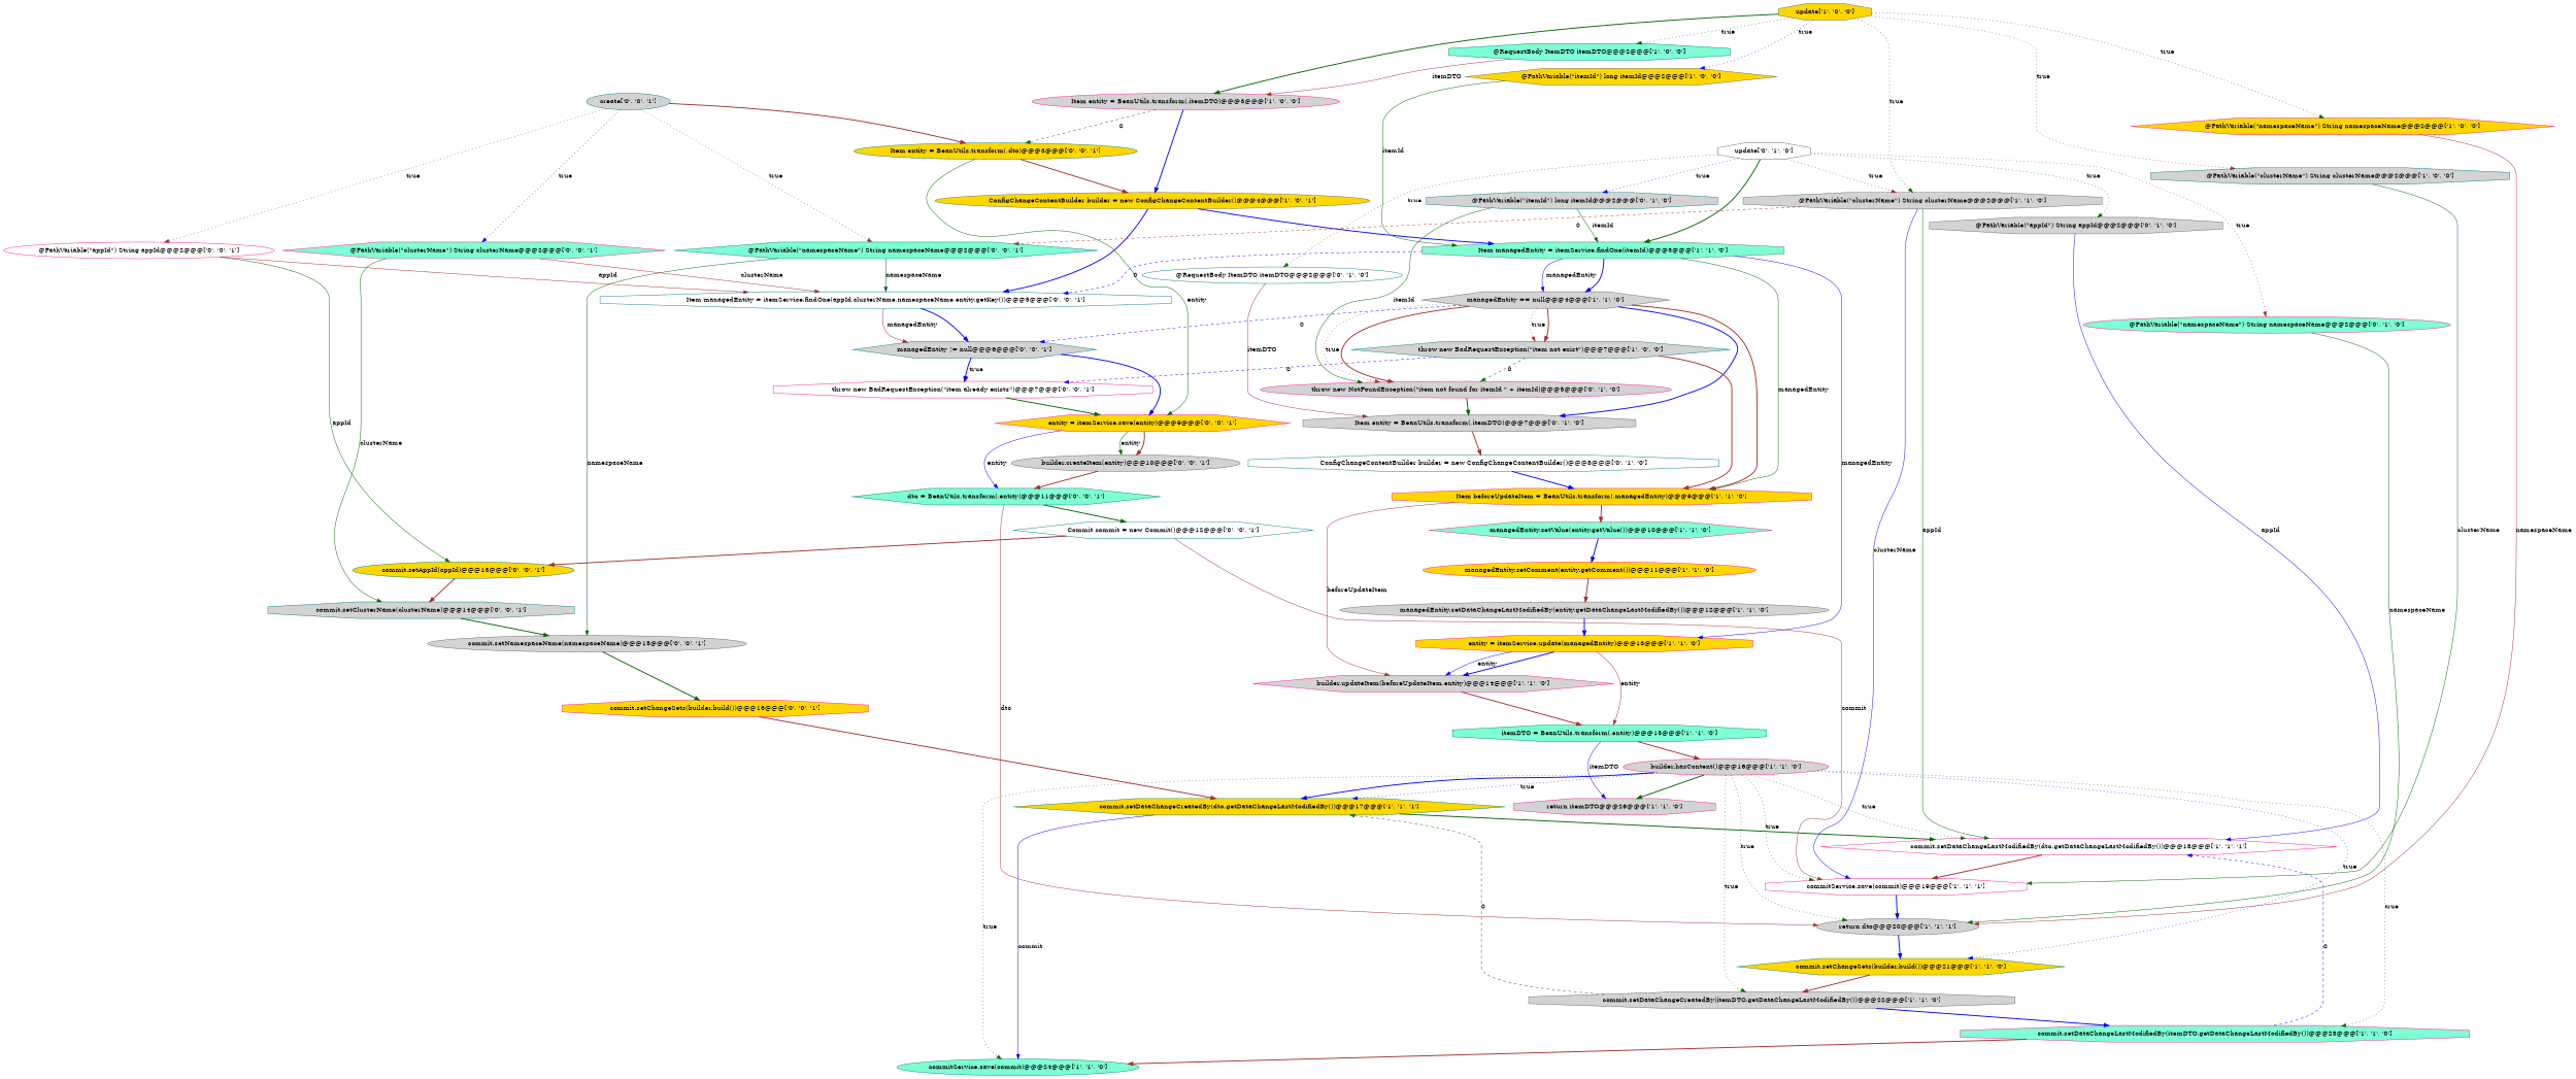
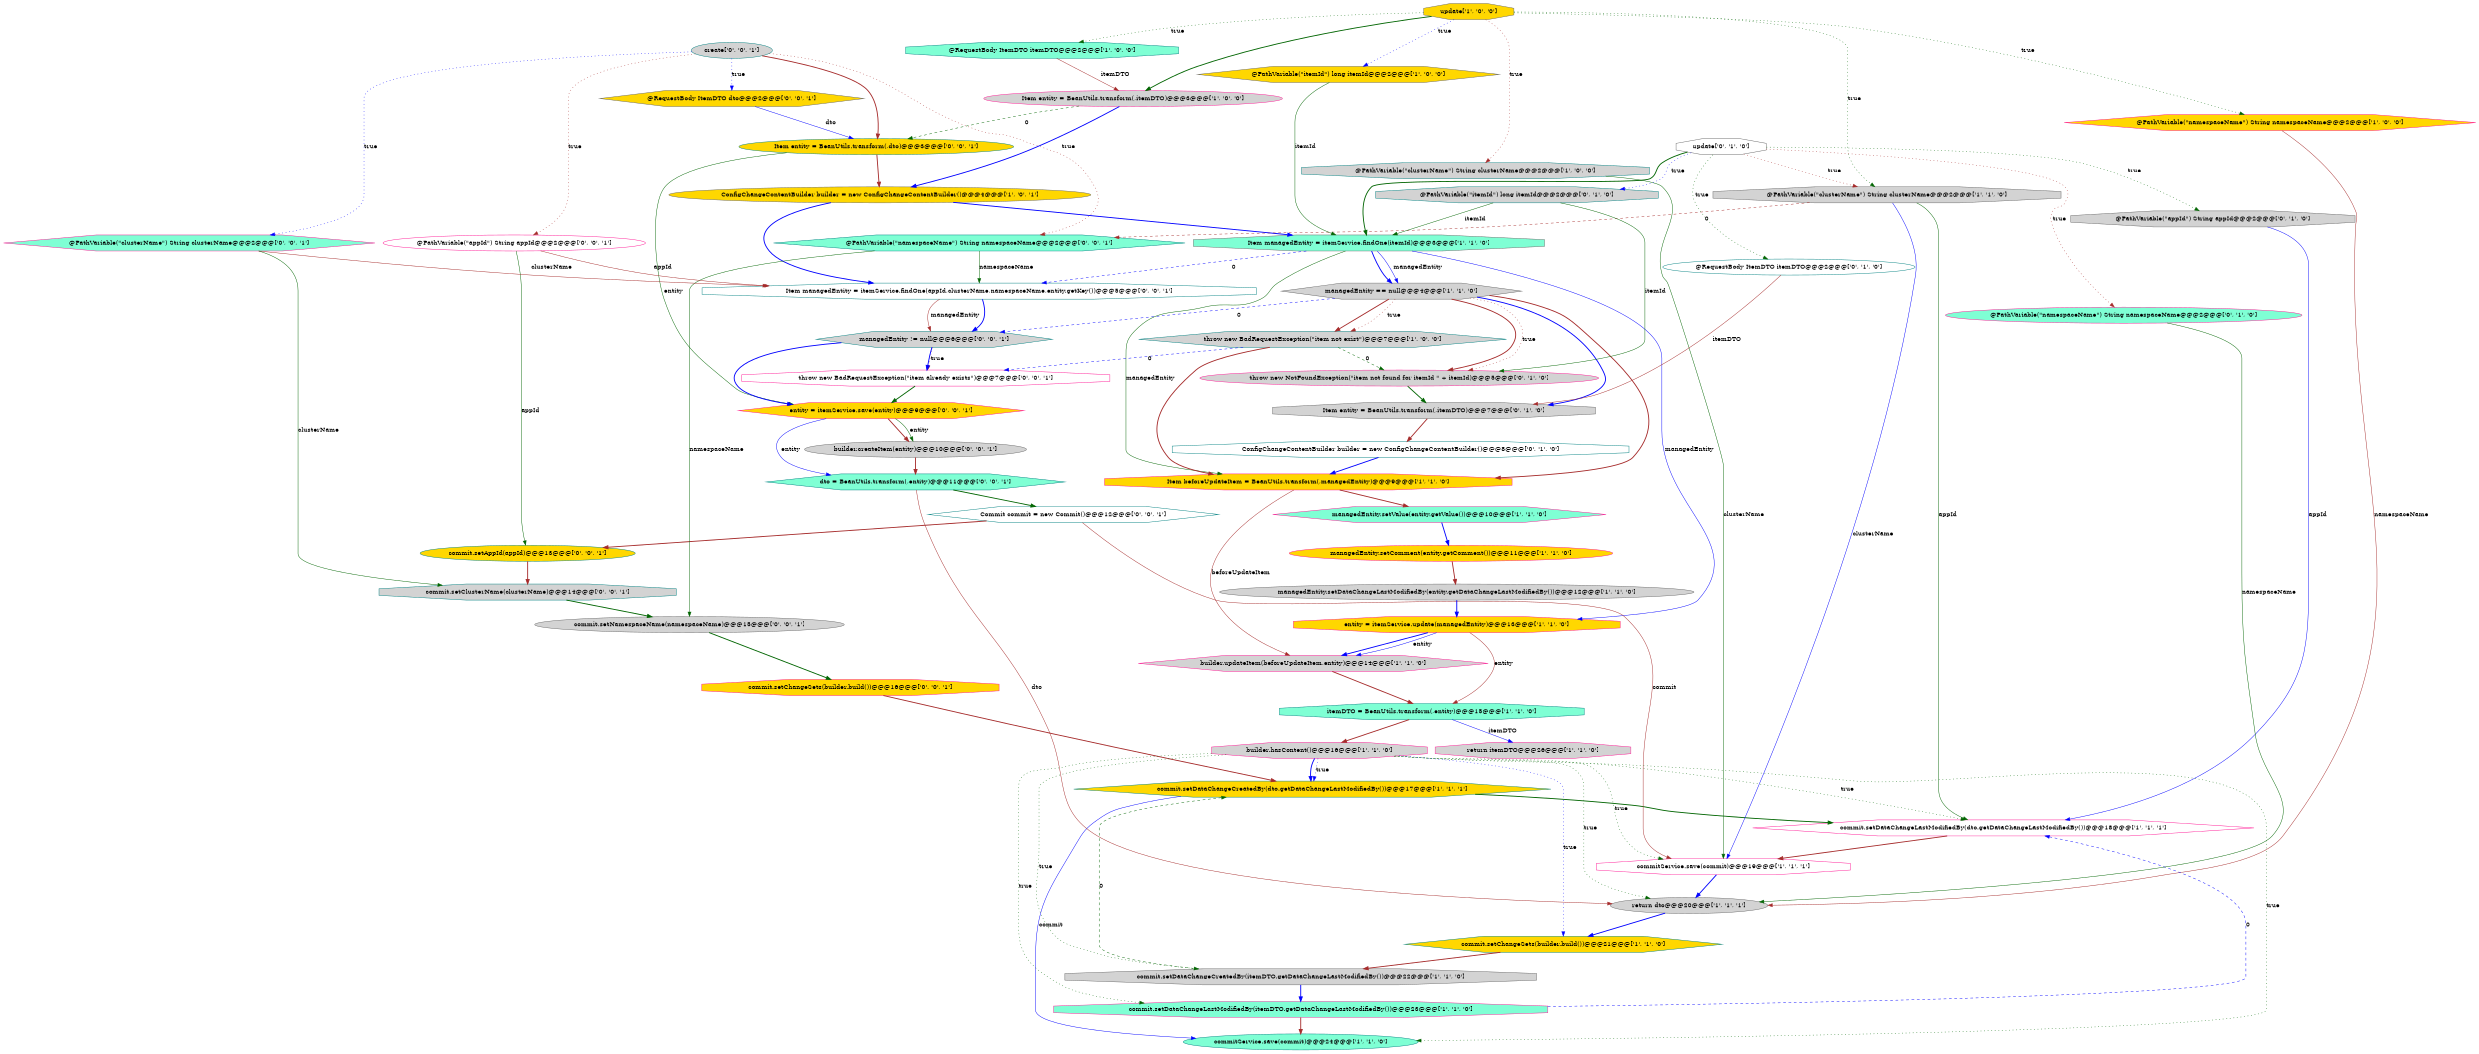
  digraph {
    fontname="DejaVu Serif"
    node [color=deeppink fillcolor=lightgrey fontname="DejaVu Serif" shape=octagon style=filled]
    edge [color=brown fontname="DejaVu Serif" style=bold]
    n1 [color=gray40 label="commit.setNamespaceName(namespaceName)@@@15@@@['0', '0', '1']" shape=ellipse]
    n2 [fillcolor=gold label="commit.setChangeSets(builder.build())@@@16@@@['0', '0', '1']"]
    n3 [color=teal fillcolor=gold label="commit.setDataChangeCreatedBy(dto.getDataChangeLastModifiedBy())@@@17@@@['1', '1', '1']" shape=hexagon]
    n4 [color=teal fillcolor=gold label="Item entity = BeanUtils.transform(,dto)@@@3@@@['0', '0', '1']" shape=ellipse]
    n5 [fillcolor=gold label="entity = itemService.save(entity)@@@9@@@['0', '0', '1']" shape=hexagon]
    n6 [color=gray40 fillcolor=gold label="ConfigChangeContentBuilder builder = new ConfigChangeContentBuilder()@@@4@@@['1', '0', '1']" shape=ellipse]
    n7 [color=gray40 label="builder.createItem(entity)@@@10@@@['0', '0', '1']" shape=ellipse]
    n8 [color=teal fillcolor=aquamarine label="dto = BeanUtils.transform(,entity)@@@11@@@['0', '0', '1']" shape=hexagon]
    n9 [color=gray40 fillcolor=aquamarine label="Item managedEntity = itemService.findOne(itemId)@@@3@@@['1', '1', '0']"]
    n10 [color=teal fillcolor=white label="Item managedEntity = itemService.findOne(appId,clusterName,namespaceName,entity.getKey())@@@5@@@['0', '0', '1']"]
    n11 [color=gray40 label="managedEntity == null@@@4@@@['1', '1', '0']" shape=hexagon]
    n12 [fillcolor=gold label="entity = itemService.update(managedEntity)@@@13@@@['1', '1', '0']"]
    n13 [fillcolor=gold label="Item beforeUpdateItem = BeanUtils.transform(,managedEntity)@@@9@@@['1', '1', '0']"]
    n14 [color=teal label="managedEntity != null@@@6@@@['0', '0', '1']" shape=hexagon]
    n15 [color=gray40 label="Item entity = BeanUtils.transform(,itemDTO)@@@7@@@['0', '1', '0']"]
    n16 [label="throw new NotFoundException(\"item not found for itemId \" + itemId)@@@5@@@['0', '1', '0']" shape=ellipse]
    n17 [color=teal label="throw new BadRequestException(\"item not exist\")@@@7@@@['1', '0', '0']" shape=hexagon]
    n18 [color=teal fillcolor=aquamarine label="itemDTO = BeanUtils.transform(,entity)@@@15@@@['1', '1', '0']"]
    n19 [label="builder.updateItem(beforeUpdateItem,entity)@@@14@@@['1', '1', '0']" shape=hexagon]
    n20 [fillcolor=aquamarine label="managedEntity.setValue(entity.getValue())@@@10@@@['1', '1', '0']" shape=hexagon]
    n21 [color=teal fillcolor=white label="Commit commit = new Commit()@@@12@@@['0', '0', '1']" shape=hexagon]
    n22 [fillcolor=white label="commitService.save(commit)@@@19@@@['1', '1', '1']"]
    n23 [color=teal fillcolor=gold label="commit.setAppId(appId)@@@13@@@['0', '0', '1']" shape=ellipse]
    n24 [color=gray40 label="return dto@@@20@@@['1', '1', '1']" shape=ellipse]
    n25 [color=teal label="commit.setClusterName(clusterName)@@@14@@@['0', '0', '1']"]
    n26 [fillcolor=white label="throw new BadRequestException(\"item already exists\")@@@7@@@['0', '0', '1']"]
    n27 [color=gray40 label="@PathVariable(\"clusterName\") String clusterName@@@2@@@['1', '1', '0']"]
    n28 [fillcolor=white label="commit.setDataChangeLastModifiedBy(dto.getDataChangeLastModifiedBy())@@@18@@@['1', '1', '1']" shape=hexagon]
    n29 [color=teal fillcolor=aquamarine label="@PathVariable(\"namespaceName\") String namespaceName@@@2@@@['0', '0', '1']" shape=hexagon]
    n30 [color=gray40 fillcolor=gold label="update['1', '0', '0']"]
    n31 [label="Item entity = BeanUtils.transform(,itemDTO)@@@3@@@['1', '0', '0']" shape=ellipse]
    n32 [color=gray40 fillcolor=gold label="@PathVariable(\"itemId\") long itemId@@@2@@@['1', '0', '0']" shape=hexagon]
    n33 [fillcolor=gold label="@PathVariable(\"namespaceName\") String namespaceName@@@2@@@['1', '0', '0']" shape=hexagon]
    n34 [color=teal label="@PathVariable(\"clusterName\") String clusterName@@@2@@@['1', '0', '0']"]
    n35 [color=teal fillcolor=aquamarine label="@RequestBody ItemDTO itemDTO@@@2@@@['1', '0', '0']"]
    n36 [color=gray40 label="@PathVariable(\"appId\") String appId@@@2@@@['0', '1', '0']"]
    n37 [fillcolor=white label="@PathVariable(\"appId\") String appId@@@2@@@['0', '0', '1']" shape=ellipse]
    n38 [color=teal fillcolor=gold label="commit.setChangeSets(builder.build())@@@21@@@['1', '1', '0']" shape=hexagon]
    n39 [color=gray40 label="commit.setDataChangeCreatedBy(itemDTO.getDataChangeLastModifiedBy())@@@22@@@['1', '1', '0']"]
    n40 [fillcolor=aquamarine label="commit.setDataChangeLastModifiedBy(itemDTO.getDataChangeLastModifiedBy())@@@23@@@['1', '1', '0']"]
    n41 [color=teal fillcolor=white label="ConfigChangeContentBuilder builder = new ConfigChangeContentBuilder()@@@8@@@['0', '1', '0']"]
-   n42 [label="builder.hasContent()@@@16@@@['1', '1', '0']" shape=ellipse]
+   n42 [label="builder.hasContent()@@@16@@@['1', '1', '0']"]
    n43 [label="return itemDTO@@@26@@@['1', '1', '0']"]
    n44 [color=teal fillcolor=aquamarine label="commitService.save(commit)@@@24@@@['1', '1', '0']" shape=ellipse]
    n45 [color=gray40 label="managedEntity.setDataChangeLastModifiedBy(entity.getDataChangeLastModifiedBy())@@@12@@@['1', '1', '0']" shape=ellipse]
    n46 [fillcolor=aquamarine label="@PathVariable(\"clusterName\") String clusterName@@@2@@@['0', '0', '1']" shape=hexagon]
    n47 [color=teal label="@PathVariable(\"itemId\") long itemId@@@2@@@['0', '1', '0']"]
    n48 [fillcolor=aquamarine label="@PathVariable(\"namespaceName\") String namespaceName@@@2@@@['0', '1', '0']" shape=ellipse]
    n49 [color=teal label="create['0', '0', '1']" shape=ellipse]
+   n50 [color=gray40 fillcolor=gold label="@RequestBody ItemDTO dto@@@2@@@['0', '0', '1']" shape=hexagon]
    n51 [fillcolor=gold label="managedEntity.setComment(entity.getComment())@@@11@@@['1', '1', '0']" shape=ellipse]
    n52 [color=teal fillcolor=white label="@RequestBody ItemDTO itemDTO@@@2@@@['0', '1', '0']" shape=ellipse]
    n53 [color=gray40 fillcolor=white label="update['0', '1', '0']"]
    n1 -> n2 [color=darkgreen]
    n2 -> n3
    n3 -> n28 [color=darkgreen]
    n3 -> n44 [color=blue label=commit style=solid]
    n4 -> n5 [color=darkgreen label=entity style=solid]
    n4 -> n6
    n5 -> n7
    n5 -> n7 [color=darkgreen label=entity style=solid]
    n5 -> n8 [color=blue label=entity style=solid]
    n6 -> n9 [color=blue]
    n6 -> n10 [color=blue]
    n7 -> n8
    n8 -> n21 [color=darkgreen]
    n8 -> n24 [label=dto style=solid]
    n9 -> n10 [color=blue label=0 style=dashed]
    n9 -> n11 [color=blue label=managedEntity style=solid]
    n9 -> n11 [color=blue]
    n9 -> n12 [color=blue label=managedEntity style=solid]
    n9 -> n13 [color=darkgreen label=managedEntity style=solid]
    n10 -> n14 [color=blue]
    n10 -> n14 [label=managedEntity style=solid]
    n11 -> n13
    n11 -> n14 [color=blue label=0 style=dashed]
    n11 -> n15 [color=blue]
    n11 -> n16
    n11 -> n16 [label=true style=dotted]
    n11 -> n17
    n11 -> n17 [label=true style=dotted]
    n12 -> n18 [label=entity style=solid]
    n12 -> n19 [color=blue]
    n12 -> n19 [color=blue label=entity style=solid]
    n13 -> n19 [label=beforeUpdateItem style=solid]
    n13 -> n20
    n14 -> n5 [color=blue]
    n14 -> n26 [label=true style=dotted]
    n14 -> n26 [color=blue]
    n15 -> n41
    n16 -> n15 [color=darkgreen]
    n17 -> n13
    n17 -> n16 [color=darkgreen label=0 style=dashed]
    n17 -> n26 [color=blue label=0 style=dashed]
    n18 -> n42
    n18 -> n43 [color=blue label=itemDTO style=solid]
    n19 -> n18
    n20 -> n51 [color=blue]
    n21 -> n22 [label=commit style=solid]
    n21 -> n23
    n22 -> n24 [color=blue]
    n23 -> n25
    n24 -> n38 [color=blue]
    n25 -> n1 [color=darkgreen]
    n26 -> n5 [color=darkgreen]
    n27 -> n22 [color=blue label=clusterName style=solid]
    n27 -> n28 [color=darkgreen label=appId style=solid]
    n27 -> n29 [label=0 style=dashed]
    n28 -> n22
    n29 -> n1 [color=darkgreen label=namespaceName style=solid]
    n29 -> n10 [color=darkgreen label=namespaceName style=solid]
    n30 -> n27 [color=darkgreen label=true style=dotted]
    n30 -> n31 [color=darkgreen]
    n30 -> n32 [color=blue label=true style=dotted]
    n30 -> n33 [color=darkgreen label=true style=dotted]
    n30 -> n34 [label=true style=dotted]
    n30 -> n35 [color=darkgreen label=true style=dotted]
    n31 -> n4 [color=darkgreen label=0 style=dashed]
    n31 -> n6 [color=blue]
    n32 -> n9 [color=darkgreen label=itemId style=solid]
    n33 -> n24 [label=namespaceName style=solid]
    n34 -> n22 [color=darkgreen label=clusterName style=solid]
    n35 -> n31 [label=itemDTO style=solid]
    n36 -> n28 [color=blue label=appId style=solid]
    n37 -> n10 [label=appId style=solid]
    n37 -> n23 [color=darkgreen label=appId style=solid]
    n38 -> n39
    n39 -> n3 [color=darkgreen label=0 style=dashed]
    n39 -> n40 [color=blue]
    n40 -> n28 [color=blue label=0 style=dashed]
    n40 -> n44
    n41 -> n13 [color=blue]
    n42 -> n3 [color=blue]
    n42 -> n3 [color=blue label=true style=dotted]
    n42 -> n22 [color=darkgreen label=true style=dotted]
    n42 -> n24 [color=darkgreen label=true style=dotted]
    n42 -> n28 [color=darkgreen label=true style=dotted]
    n42 -> n38 [color=blue label=true style=dotted]
    n42 -> n39 [color=darkgreen label=true style=dotted]
    n42 -> n40 [color=darkgreen label=true style=dotted]
-   n42 -> n43 [color=darkgreen]
    n42 -> n44 [color=darkgreen label=true style=dotted]
    n45 -> n12 [color=blue]
    n46 -> n10 [label=clusterName style=solid]
    n46 -> n25 [color=darkgreen label=clusterName style=solid]
    n47 -> n9 [color=darkgreen label=itemId style=solid]
    n47 -> n16 [color=darkgreen label=itemId style=solid]
    n48 -> n24 [color=darkgreen label=namespaceName style=solid]
    n49 -> n4
    n49 -> n29 [label=true style=dotted]
    n49 -> n37 [label=true style=dotted]
    n49 -> n46 [color=blue label=true style=dotted]
+   n49 -> n50 [color=blue label=true style=dotted]
+   n50 -> n4 [color=blue label=dto style=solid]
    n51 -> n45
    n52 -> n15 [label=itemDTO style=solid]
    n53 -> n9 [color=darkgreen]
    n53 -> n27 [label=true style=dotted]
    n53 -> n36 [color=darkgreen label=true style=dotted]
    n53 -> n47 [color=blue label=true style=dotted]
    n53 -> n48 [label=true style=dotted]
    n53 -> n52 [color=darkgreen label=true style=dotted]
  }
